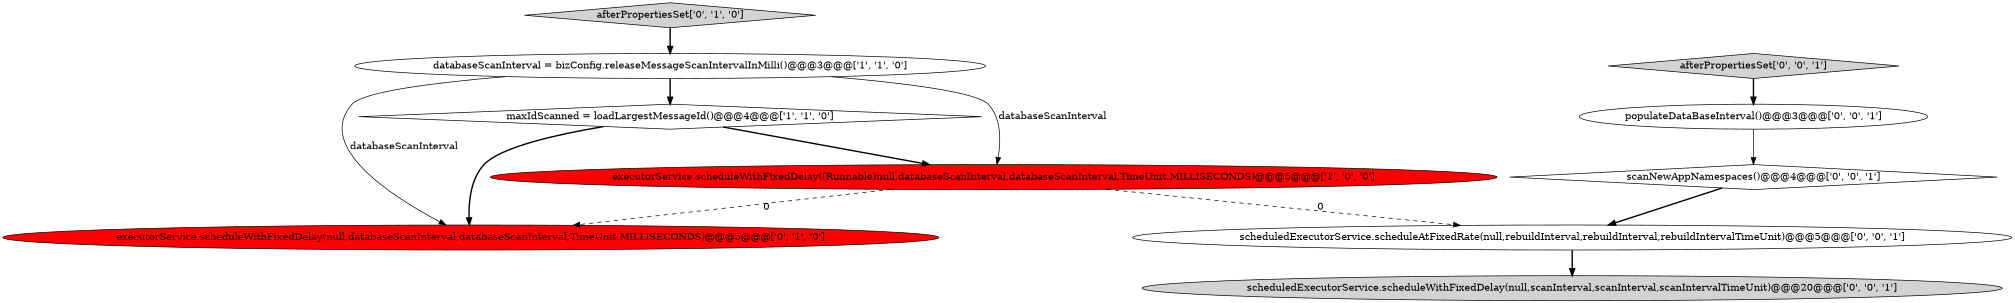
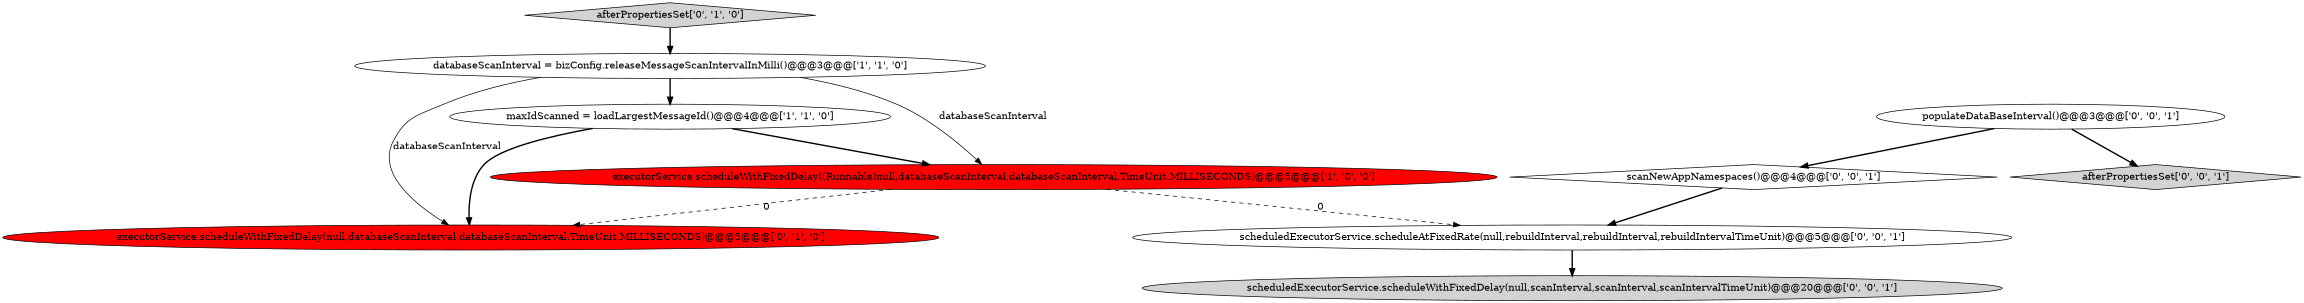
  digraph {
    node [fillcolor=white shape=ellipse style=filled]
    edge [style=bold]
    n1 [label="databaseScanInterval = bizConfig.releaseMessageScanIntervalInMilli()@@@3@@@['1', '1', '0']"]
    n2 [fillcolor=red label="executorService.scheduleWithFixedDelay(null,databaseScanInterval,databaseScanInterval,TimeUnit.MILLISECONDS)@@@5@@@['0', '1', '0']"]
-   n3 [label="maxIdScanned = loadLargestMessageId()@@@4@@@['1', '1', '0']" shape=diamond]
+   n3 [label="maxIdScanned = loadLargestMessageId()@@@4@@@['1', '1', '0']"]
    n4 [fillcolor=red label="executorService.scheduleWithFixedDelay((Runnable)null,databaseScanInterval,databaseScanInterval,TimeUnit.MILLISECONDS)@@@5@@@['1', '0', '0']"]
    n5 [fillcolor=lightgray label="scheduledExecutorService.scheduleWithFixedDelay(null,scanInterval,scanInterval,scanIntervalTimeUnit)@@@20@@@['0', '0', '1']"]
    n6 [label="scheduledExecutorService.scheduleAtFixedRate(null,rebuildInterval,rebuildInterval,rebuildIntervalTimeUnit)@@@5@@@['0', '0', '1']"]
    n7 [label="scanNewAppNamespaces()@@@4@@@['0', '0', '1']" shape=diamond]
    n8 [label="populateDataBaseInterval()@@@3@@@['0', '0', '1']"]
    n9 [fillcolor=lightgray label="afterPropertiesSet['0', '1', '0']" shape=diamond]
    n10 [fillcolor=lightgray label="afterPropertiesSet['0', '0', '1']" shape=diamond]
    n1 -> n2 [label=databaseScanInterval style=solid]
    n1 -> n3
    n1 -> n4 [label=databaseScanInterval style=solid]
    n3 -> n2
    n3 -> n4
    n4 -> n2 [label=0 style=dashed]
    n4 -> n6 [label=0 style=dashed]
    n6 -> n5
    n7 -> n6
-   n8 -> n7 [style=solid]
+   n8 -> n7
    n9 -> n1
-   n10 -> n8
+   n8 -> n10
  }
